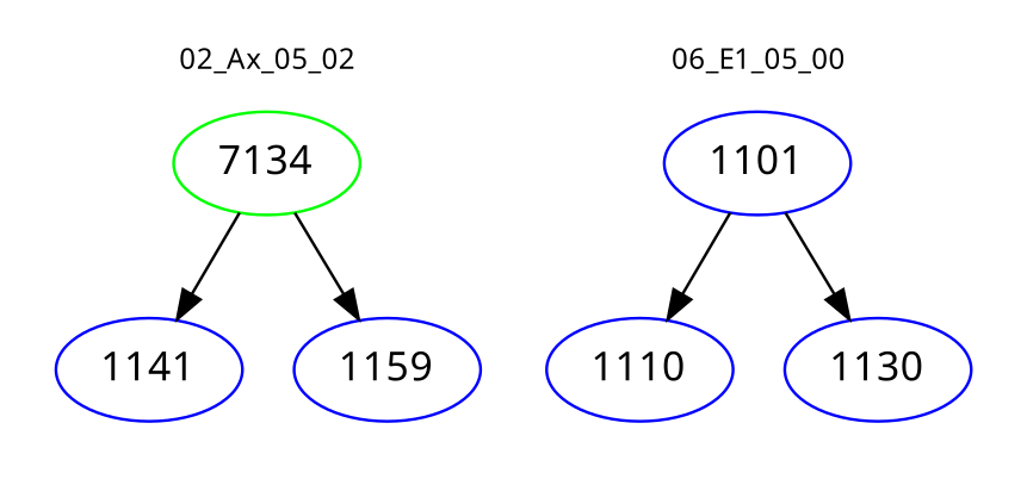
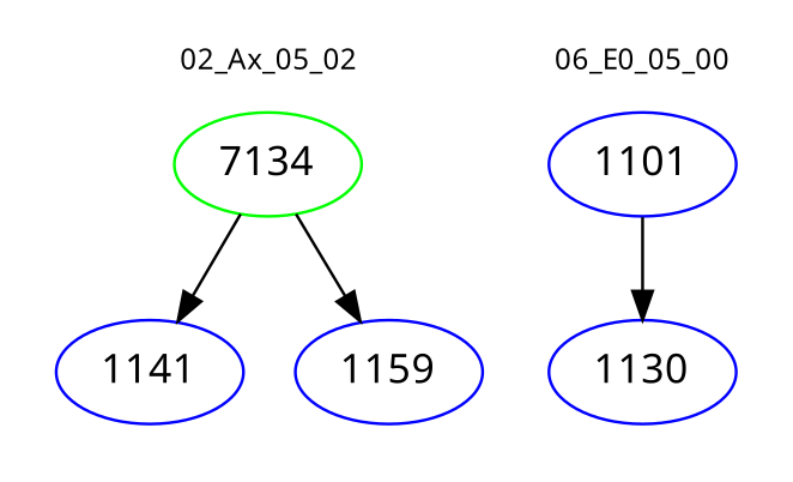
  digraph {
    fontname="Noto Sans"
    node [color=blue fontname="Noto Sans"]
    edge [color=black fontname="Noto Sans"]
    n1 [color=green label=7134]
    n2 [label=1141]
    n3 [label=1159]
    n4 [label=1101]
-   n5 [label=1110]
    n6 [label=1130]
    subgraph cluster_1 {
      color=white
      fontsize=10
      label="02_Ax_05_02"
      n1
      n2
      n3
    }
    subgraph cluster_2 {
      color=white
      fontsize=10
-     label="06_E1_05_00"
+     label="06_E0_05_00"
      n4
-     n5
      n6
    }
    n1 -> n2
    n1 -> n3
-   n4 -> n5
    n4 -> n6
  }
